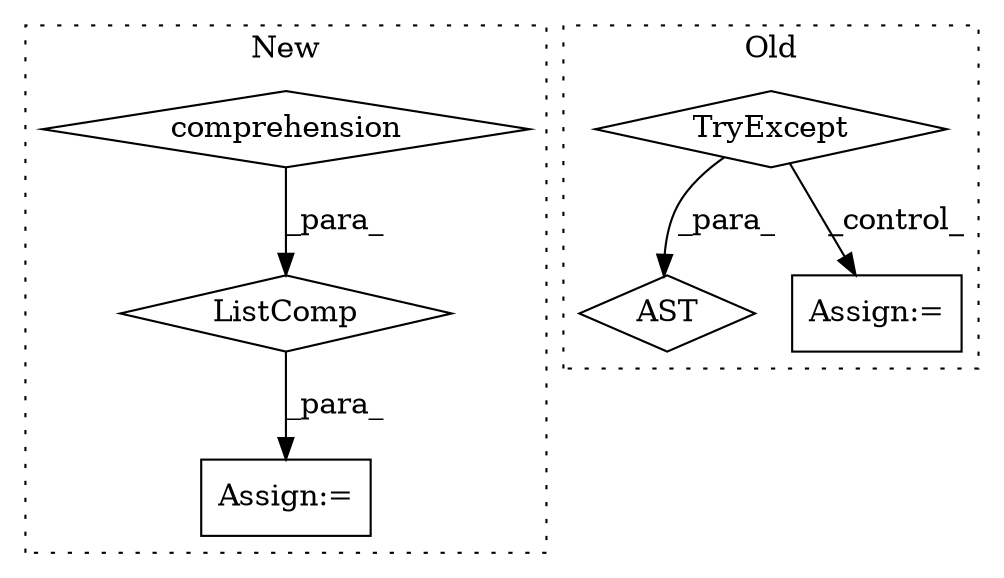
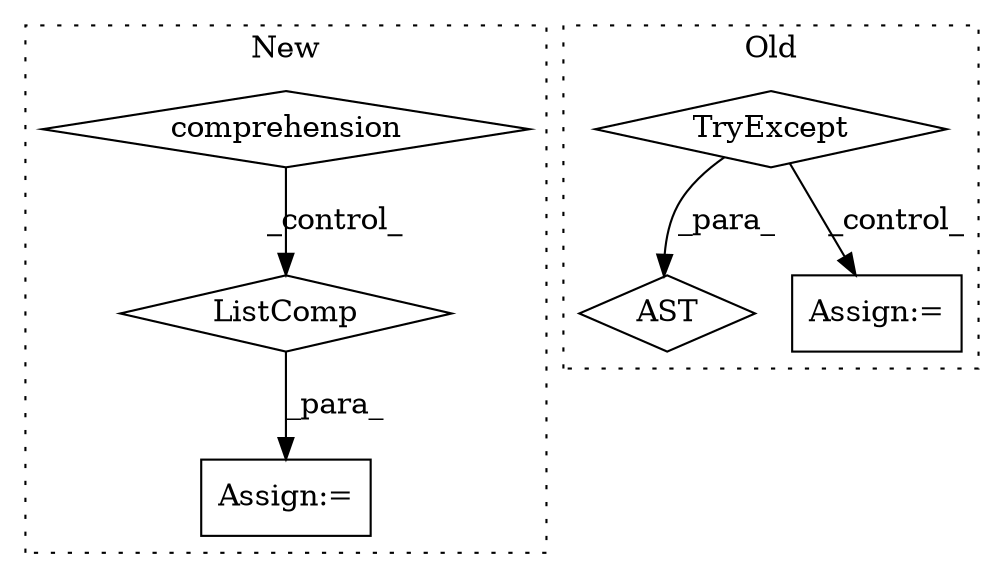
  digraph {
    node [a=68 l=3 shape=diamond]
    n1 [a=106 l=57 label=ListComp s=1842]
    n2 [a=45 label=comprehension s=1845]
    n3 [label="Assign:=" s=2060 shape=box]
    n4 [a=71 l=25 label=TryExcept s=1887]
    n5 [a=2 l="7,0" label=AST s="2256,0"]
    n6 [label="Assign:=" s=1929 shape=box]
    subgraph cluster_1 {
      label=New
      style=dotted
      n1
      n2
      n3
    }
    subgraph cluster_2 {
      label=Old
      style=dotted
      n4
      n5
      n6
    }
    n1 -> n3 [label=_para_]
-   n2 -> n1 [label=_para_]
+   n2 -> n1 [label=_control_]
    n4 -> n5 [label=_para_]
    n4 -> n6 [label=_control_]
  }
